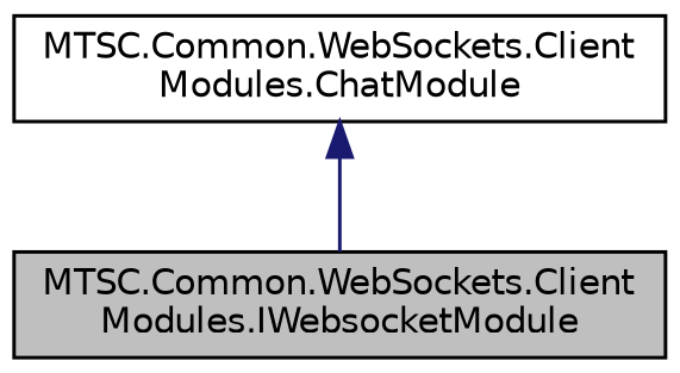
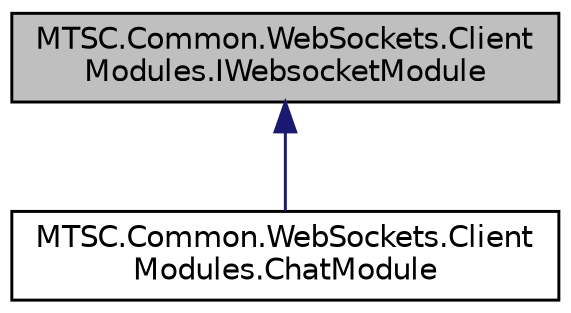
  digraph {
    node [color=black fontname=Helvetica fontsize=10 shape=record style=filled]
    n1 [fillcolor=grey75 fontcolor=black height=0.2 label="MTSC.Common.WebSockets.Client\lModules.IWebsocketModule" width=0.4]
    n2 [fillcolor=white height=0.2 label="MTSC.Common.WebSockets.Client\lModules.ChatModule" width=0.4]
-   n2 -> n1 [color=midnightblue dir=back fontname=Helvetica fontsize=10 labelfontname=Helvetica labelfontsize=10 style=solid]
+   n1 -> n2 [color=midnightblue dir=back fontname=Helvetica fontsize=10 labelfontname=Helvetica labelfontsize=10 style=solid]
  }
